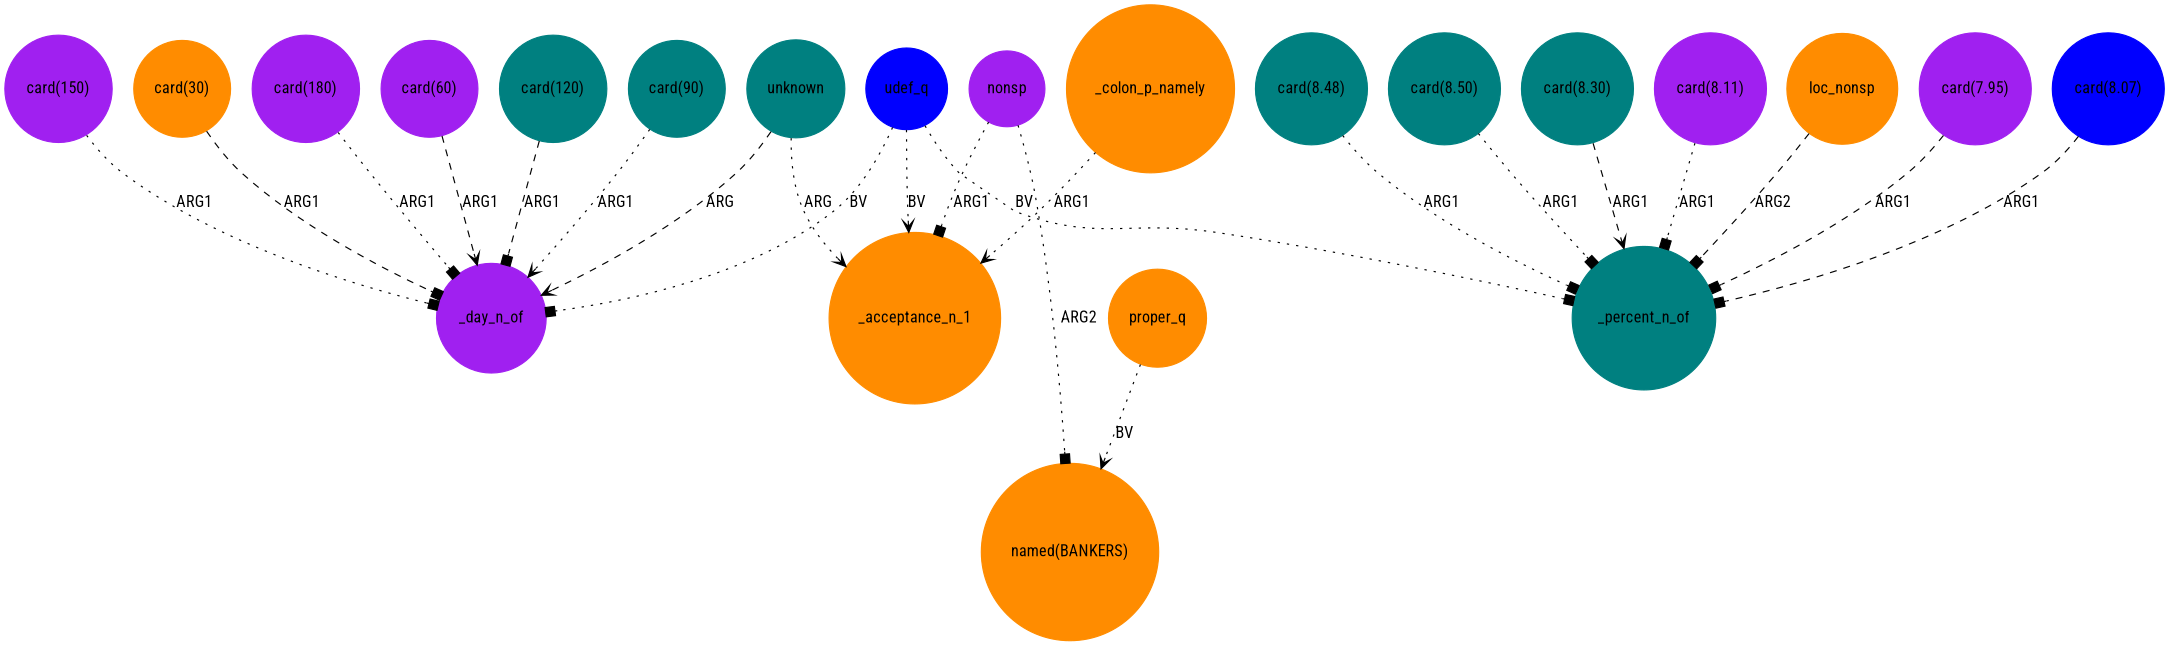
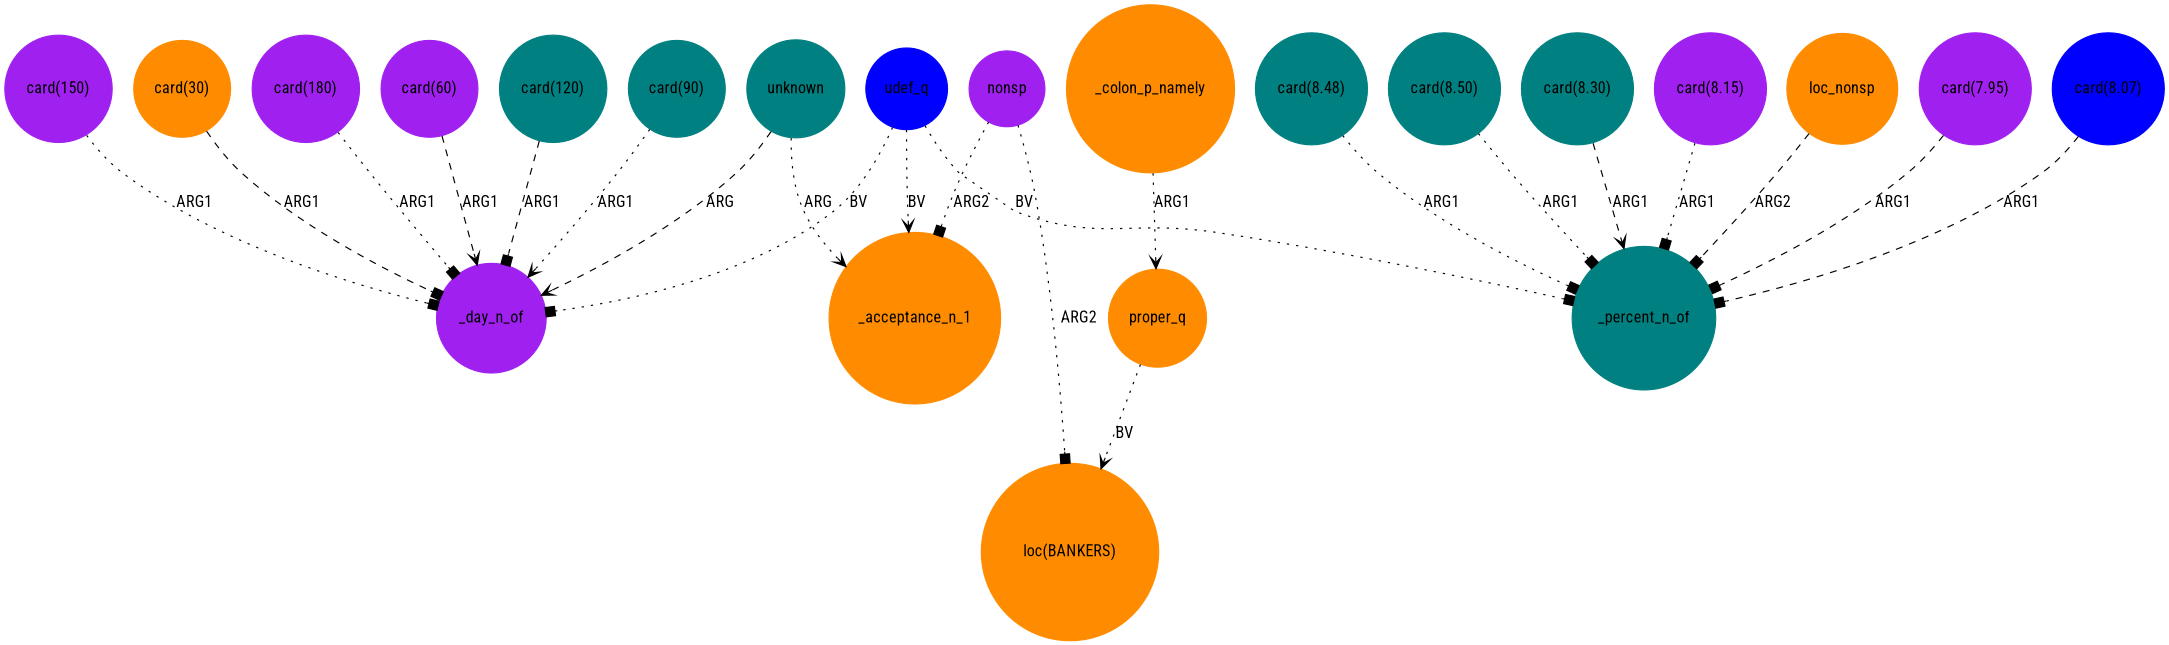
  digraph {
    fontname="Roboto Condensed"
    node [color=purple fontname="Roboto Condensed" shape=circle style=filled]
    edge [arrowhead=box fontname="Roboto Condensed" style=dotted]
    "card(180)"
    _day_n_of
    "card(8.07)" [color=blue]
    _percent_n_of [color=teal]
    unknown [color=teal]
    _acceptance_n_1 [color=darkorange]
    n7 [label=nonsp]
-   "named(BANKERS)" [color=darkorange]
+   "named(BANKERS)" [color=darkorange label="loc(BANKERS)"]
    proper_q [color=darkorange]
    "card(8.48)" [color=teal]
    "card(60)"
    udef_q [color=blue]
    "card(8.50)" [color=teal]
    "card(8.30)" [color=teal]
    _colon_p_namely [color=darkorange]
    "card(120)" [color=teal]
-   "card(8.15)" [label="card(8.11)"]
+   "card(8.15)"
    loc_nonsp [color=darkorange]
    "card(90)" [color=teal]
    "card(150)"
    "card(7.95)"
    "card(30)" [color=darkorange]
    "card(180)" -> _day_n_of [label=ARG1]
    "card(8.07)" -> _percent_n_of [label=ARG1 style=dashed]
    unknown -> _day_n_of [arrowhead=vee label=ARG style=dashed]
    unknown -> _acceptance_n_1 [arrowhead=vee label=ARG]
-   n7 -> _acceptance_n_1 [label=ARG1]
+   n7 -> _acceptance_n_1 [label=ARG2]
    n7 -> "named(BANKERS)" [label=ARG2]
    proper_q -> "named(BANKERS)" [arrowhead=vee label=BV]
    "card(8.48)" -> _percent_n_of [label=ARG1]
    "card(60)" -> _day_n_of [arrowhead=vee label=ARG1 style=dashed]
    udef_q -> _day_n_of [label=BV]
    udef_q -> _percent_n_of [label=BV]
    udef_q -> _acceptance_n_1 [arrowhead=vee label=BV]
    "card(8.50)" -> _percent_n_of [label=ARG1]
    "card(8.30)" -> _percent_n_of [arrowhead=vee label=ARG1 style=dashed]
-   _colon_p_namely -> _acceptance_n_1 [arrowhead=vee label=ARG1]
+   _colon_p_namely -> proper_q [arrowhead=vee label=ARG1]
    "card(120)" -> _day_n_of [label=ARG1 style=dashed]
    "card(8.15)" -> _percent_n_of [label=ARG1]
    loc_nonsp -> _percent_n_of [label=ARG2 style=dashed]
    "card(90)" -> _day_n_of [arrowhead=vee label=ARG1]
    "card(150)" -> _day_n_of [label=ARG1]
    "card(7.95)" -> _percent_n_of [label=ARG1 style=dashed]
    "card(30)" -> _day_n_of [label=ARG1 style=dashed]
  }
